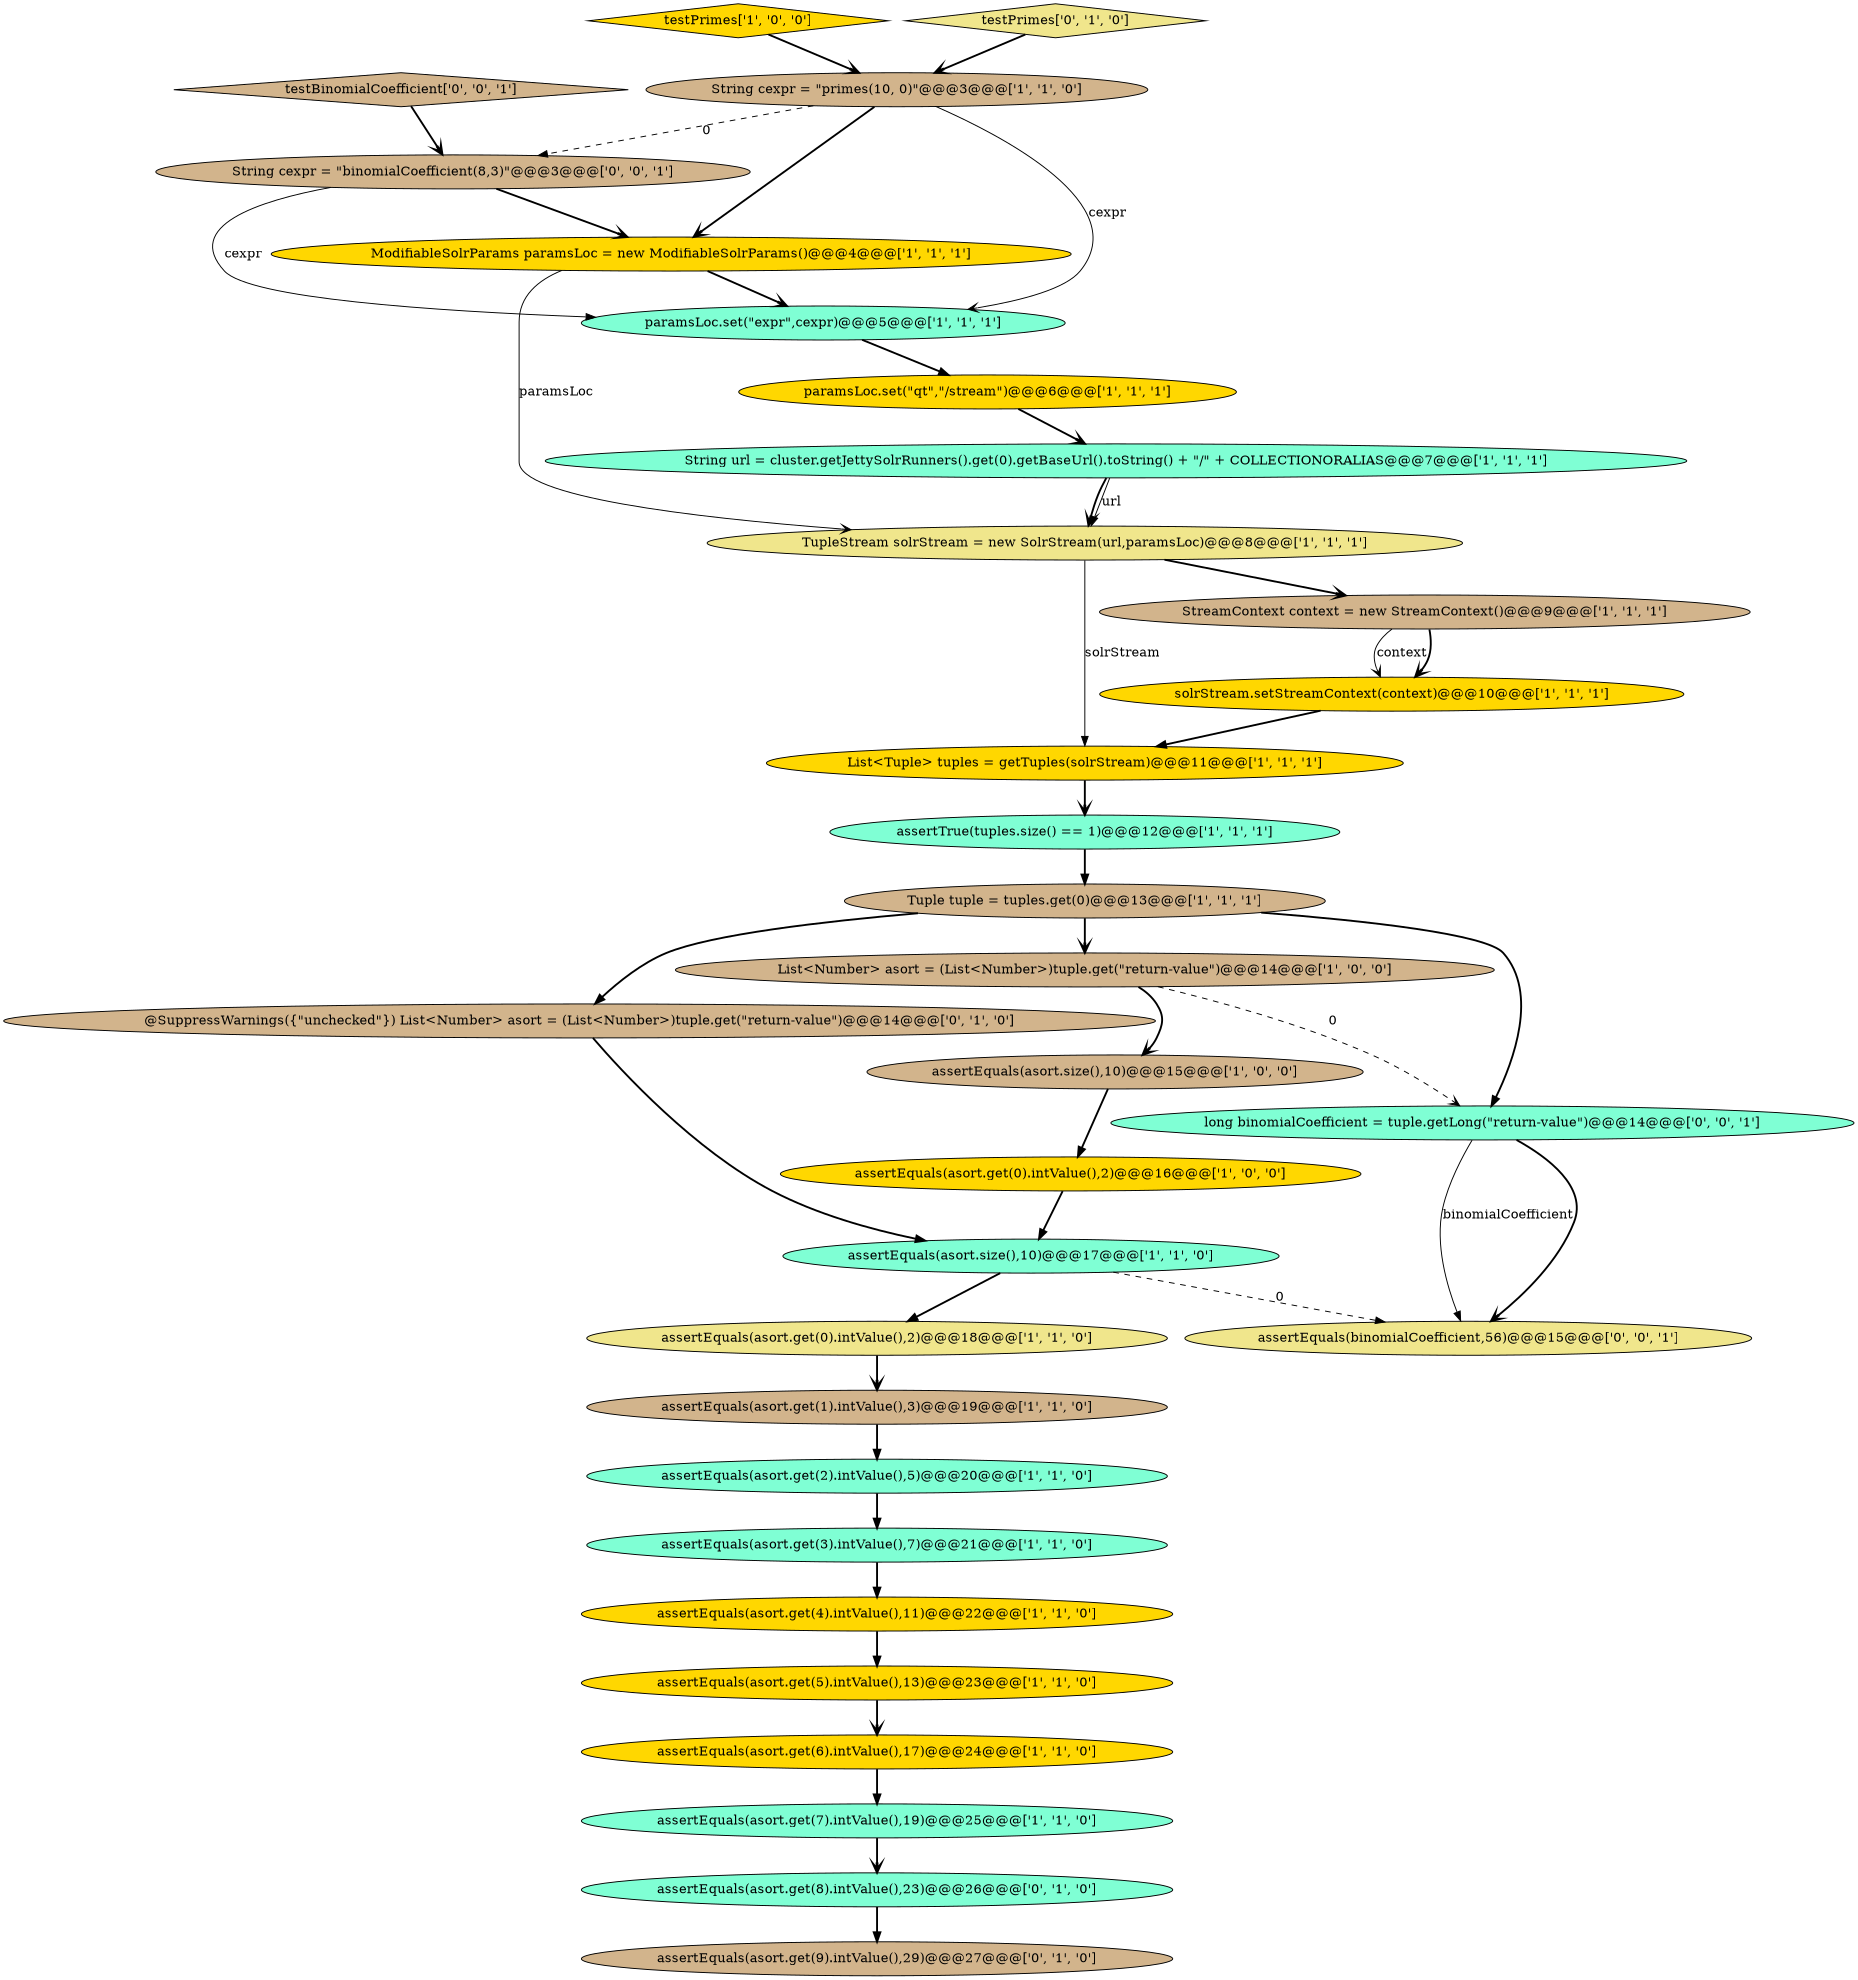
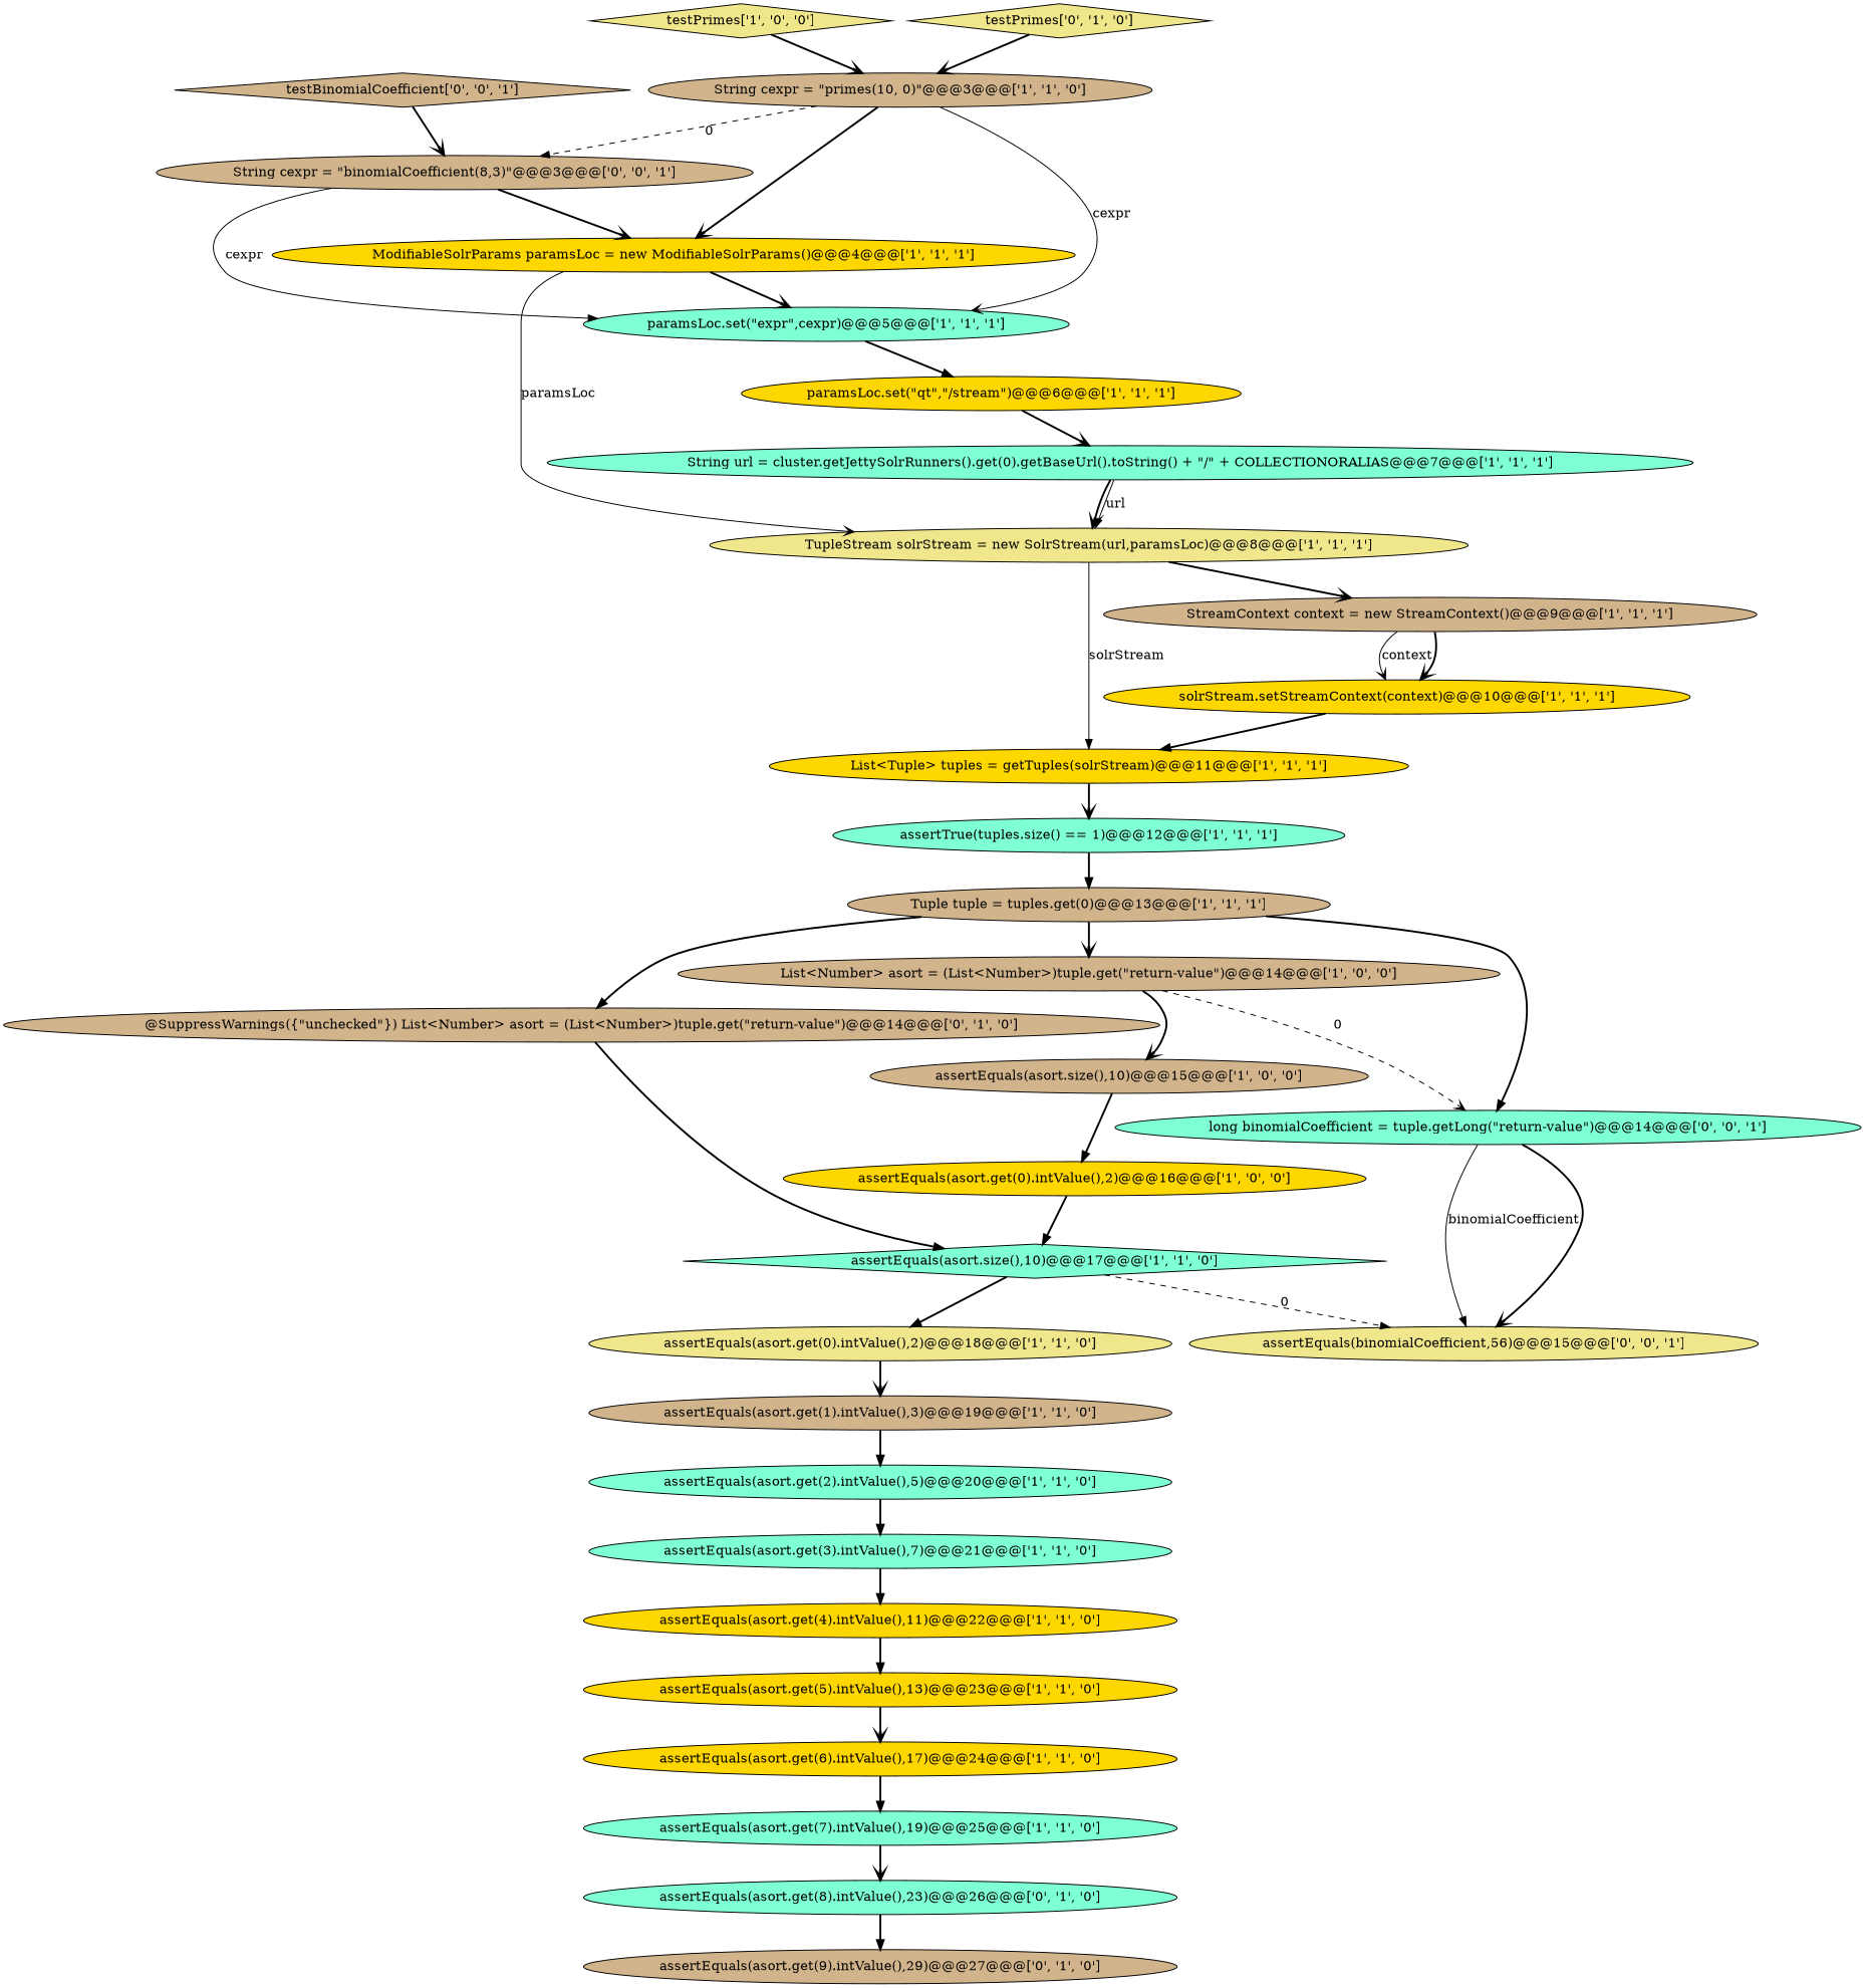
  digraph {
    node [fillcolor=tan shape=ellipse style=filled]
    edge [arrowhead=normal style=bold]
    n1 [fillcolor=aquamarine label="assertTrue(tuples.size() == 1)@@@12@@@['1', '1', '1']"]
    n2 [label="Tuple tuple = tuples.get(0)@@@13@@@['1', '1', '1']"]
    n3 [fillcolor=aquamarine label="long binomialCoefficient = tuple.getLong(\"return-value\")@@@14@@@['0', '0', '1']"]
    n4 [label="List<Number> asort = (List<Number>)tuple.get(\"return-value\")@@@14@@@['1', '0', '0']"]
    n5 [label="@SuppressWarnings({\"unchecked\"}) List<Number> asort = (List<Number>)tuple.get(\"return-value\")@@@14@@@['0', '1', '0']"]
    n6 [fillcolor=khaki label="assertEquals(binomialCoefficient,56)@@@15@@@['0', '0', '1']"]
    n7 [fillcolor=gold label="ModifiableSolrParams paramsLoc = new ModifiableSolrParams()@@@4@@@['1', '1', '1']"]
    n8 [fillcolor=khaki label="TupleStream solrStream = new SolrStream(url,paramsLoc)@@@8@@@['1', '1', '1']"]
    n9 [fillcolor=aquamarine label="paramsLoc.set(\"expr\",cexpr)@@@5@@@['1', '1', '1']"]
    n10 [label="StreamContext context = new StreamContext()@@@9@@@['1', '1', '1']"]
    n11 [fillcolor=gold label="List<Tuple> tuples = getTuples(solrStream)@@@11@@@['1', '1', '1']"]
    n12 [fillcolor=gold label="paramsLoc.set(\"qt\",\"/stream\")@@@6@@@['1', '1', '1']"]
    n13 [fillcolor=gold label="solrStream.setStreamContext(context)@@@10@@@['1', '1', '1']"]
    n14 [label="assertEquals(asort.size(),10)@@@15@@@['1', '0', '0']"]
    n15 [fillcolor=gold label="assertEquals(asort.get(0).intValue(),2)@@@16@@@['1', '0', '0']"]
    n16 [fillcolor=gold label="assertEquals(asort.get(5).intValue(),13)@@@23@@@['1', '1', '0']"]
    n17 [fillcolor=gold label="assertEquals(asort.get(6).intValue(),17)@@@24@@@['1', '1', '0']"]
    n18 [fillcolor=aquamarine label="assertEquals(asort.get(7).intValue(),19)@@@25@@@['1', '1', '0']"]
    n19 [label="String cexpr = \"primes(10, 0)\"@@@3@@@['1', '1', '0']"]
    n20 [label="String cexpr = \"binomialCoefficient(8,3)\"@@@3@@@['0', '0', '1']"]
    n21 [fillcolor=aquamarine label="assertEquals(asort.get(8).intValue(),23)@@@26@@@['0', '1', '0']"]
    n22 [label="assertEquals(asort.get(9).intValue(),29)@@@27@@@['0', '1', '0']"]
    n23 [fillcolor=aquamarine label="assertEquals(asort.get(3).intValue(),7)@@@21@@@['1', '1', '0']"]
    n24 [fillcolor=gold label="assertEquals(asort.get(4).intValue(),11)@@@22@@@['1', '1', '0']"]
-   n25 [fillcolor=aquamarine label="assertEquals(asort.size(),10)@@@17@@@['1', '1', '0']"]
+   n25 [fillcolor=aquamarine label="assertEquals(asort.size(),10)@@@17@@@['1', '1', '0']" shape=diamond]
    n26 [fillcolor=khaki label="assertEquals(asort.get(0).intValue(),2)@@@18@@@['1', '1', '0']"]
    n27 [label="assertEquals(asort.get(1).intValue(),3)@@@19@@@['1', '1', '0']"]
    n28 [fillcolor=aquamarine label="assertEquals(asort.get(2).intValue(),5)@@@20@@@['1', '1', '0']"]
-   n29 [fillcolor=gold label="testPrimes['1', '0', '0']" shape=diamond]
+   n29 [fillcolor=khaki label="testPrimes['1', '0', '0']" shape=diamond]
    n30 [fillcolor=khaki label="testPrimes['0', '1', '0']" shape=diamond]
    n31 [fillcolor=aquamarine label="String url = cluster.getJettySolrRunners().get(0).getBaseUrl().toString() + \"/\" + COLLECTIONORALIAS@@@7@@@['1', '1', '1']"]
    n32 [label="testBinomialCoefficient['0', '0', '1']" shape=diamond]
    n1 -> n2
    n2 -> n3
    n2 -> n4 [arrowhead=vee]
    n2 -> n5
    n3 -> n6 [label=binomialCoefficient style=solid]
    n3 -> n6 [arrowhead=vee]
    n4 -> n3 [arrowhead=vee label=0 style=dashed]
    n4 -> n14 [arrowhead=vee]
    n5 -> n25
    n7 -> n8 [arrowhead=vee label=paramsLoc style=solid]
    n7 -> n9 [arrowhead=vee]
    n8 -> n10 [arrowhead=vee]
    n8 -> n11 [label=solrStream style=solid]
    n9 -> n12
    n10 -> n13 [arrowhead=vee label=context style=solid]
    n10 -> n13 [arrowhead=vee]
    n11 -> n1 [arrowhead=vee]
    n12 -> n31 [arrowhead=vee]
    n13 -> n11
    n14 -> n15
    n15 -> n25
    n16 -> n17 [arrowhead=vee]
    n17 -> n18
    n18 -> n21 [arrowhead=vee]
    n19 -> n7 [arrowhead=vee]
    n19 -> n9 [arrowhead=vee label=cexpr style=solid]
    n19 -> n20 [label=0 style=dashed]
    n20 -> n7 [arrowhead=vee]
    n20 -> n9 [label=cexpr style=solid]
    n21 -> n22
    n23 -> n24
    n24 -> n16
    n25 -> n6 [label=0 style=dashed]
    n25 -> n26
    n26 -> n27 [arrowhead=vee]
    n27 -> n28
    n28 -> n23
    n29 -> n19 [arrowhead=vee]
    n30 -> n19 [arrowhead=vee]
    n31 -> n8 [label=url style=solid]
    n31 -> n8 [arrowhead=vee]
    n32 -> n20 [arrowhead=vee]
  }
